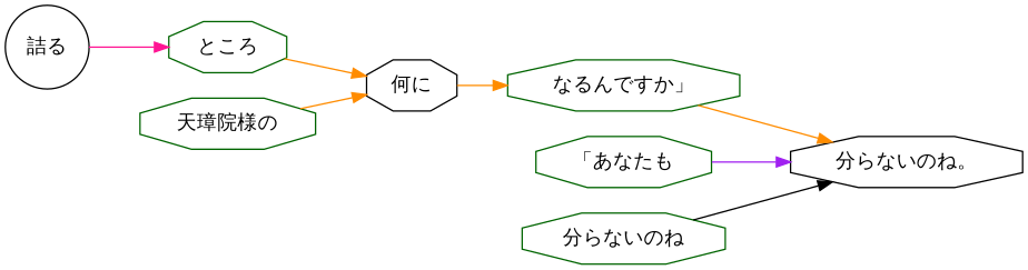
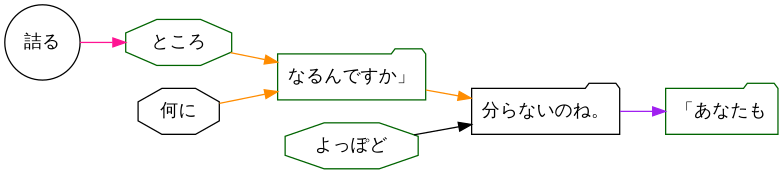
  digraph {
    rankdir=LR
    node [color=darkgreen shape=octagon]
    edge [color=darkorange]
    n1 [color=black label="詰る" shape=circle]
    n2 [label="ところ"]
-   n3 [label="なるんですか」"]
-   n4 [color=black label="分らないのね。"]
-   n5 [label="天璋院様の"]
+   n3 [label="なるんですか」" shape=folder]
+   n4 [color=black label="分らないのね。" shape=folder]
    n6 [color=black label="何に"]
-   n7 [label="「あなたも"]
-   n8 [label="分らないのね"]
+   n7 [label="「あなたも" shape=folder]
+   n8 [label="よっぽど"]
    n1 -> n2 [color=deeppink]
-   n2 -> n6
+   n2 -> n3
    n3 -> n4
-   n5 -> n6
    n6 -> n3
-   n7 -> n4 [color=purple]
+   n4 -> n7 [color=purple]
    n8 -> n4 [color=black]
  }
